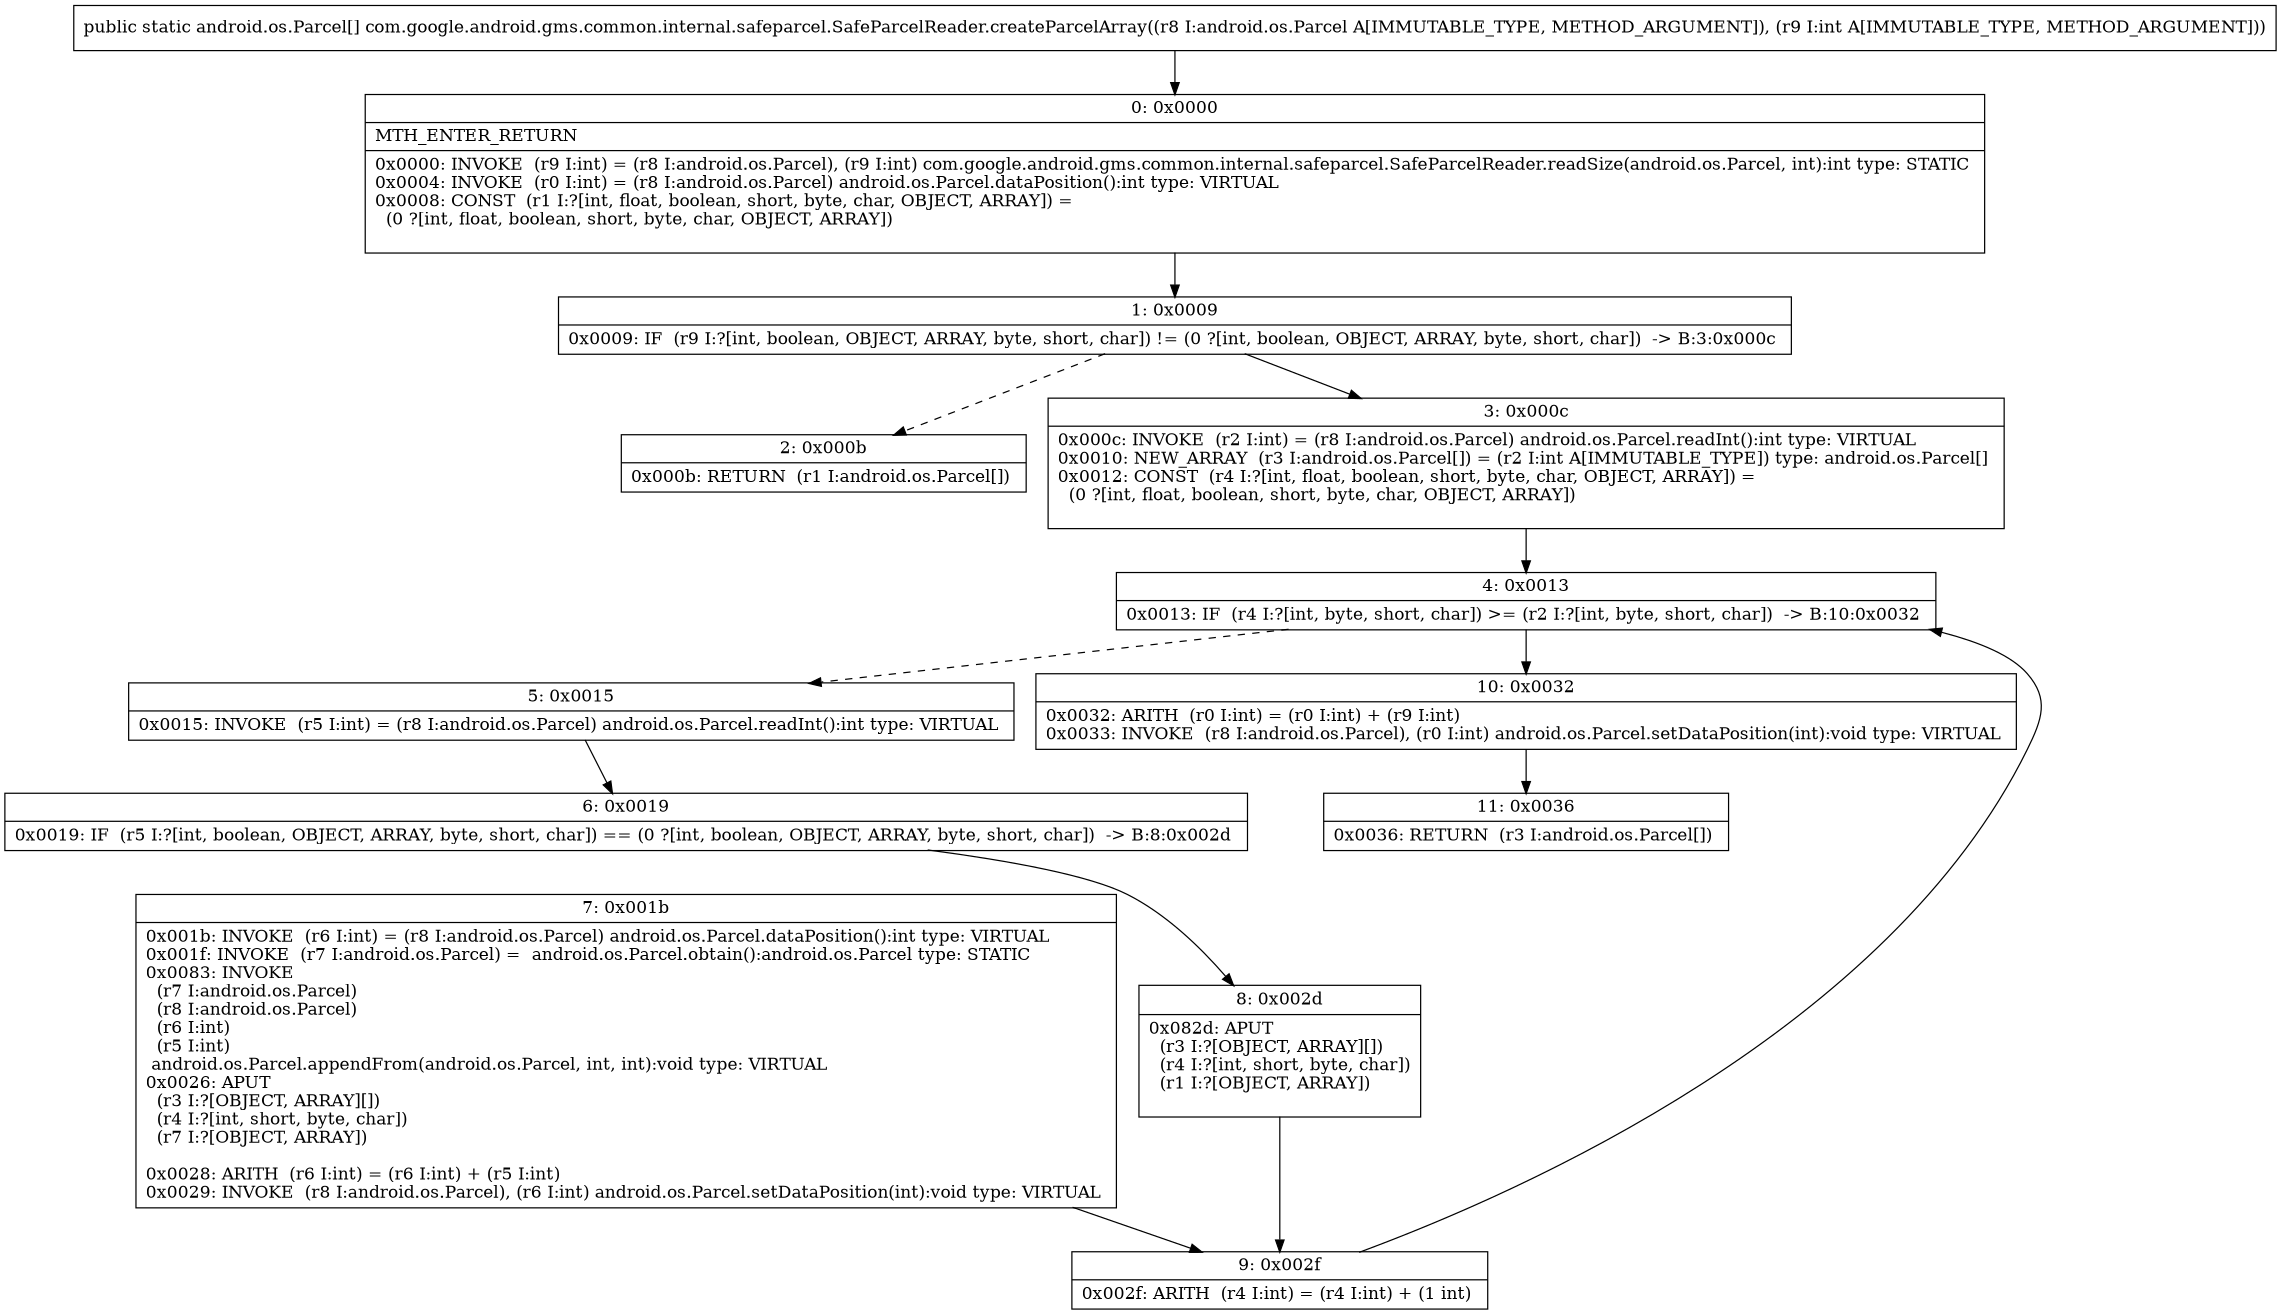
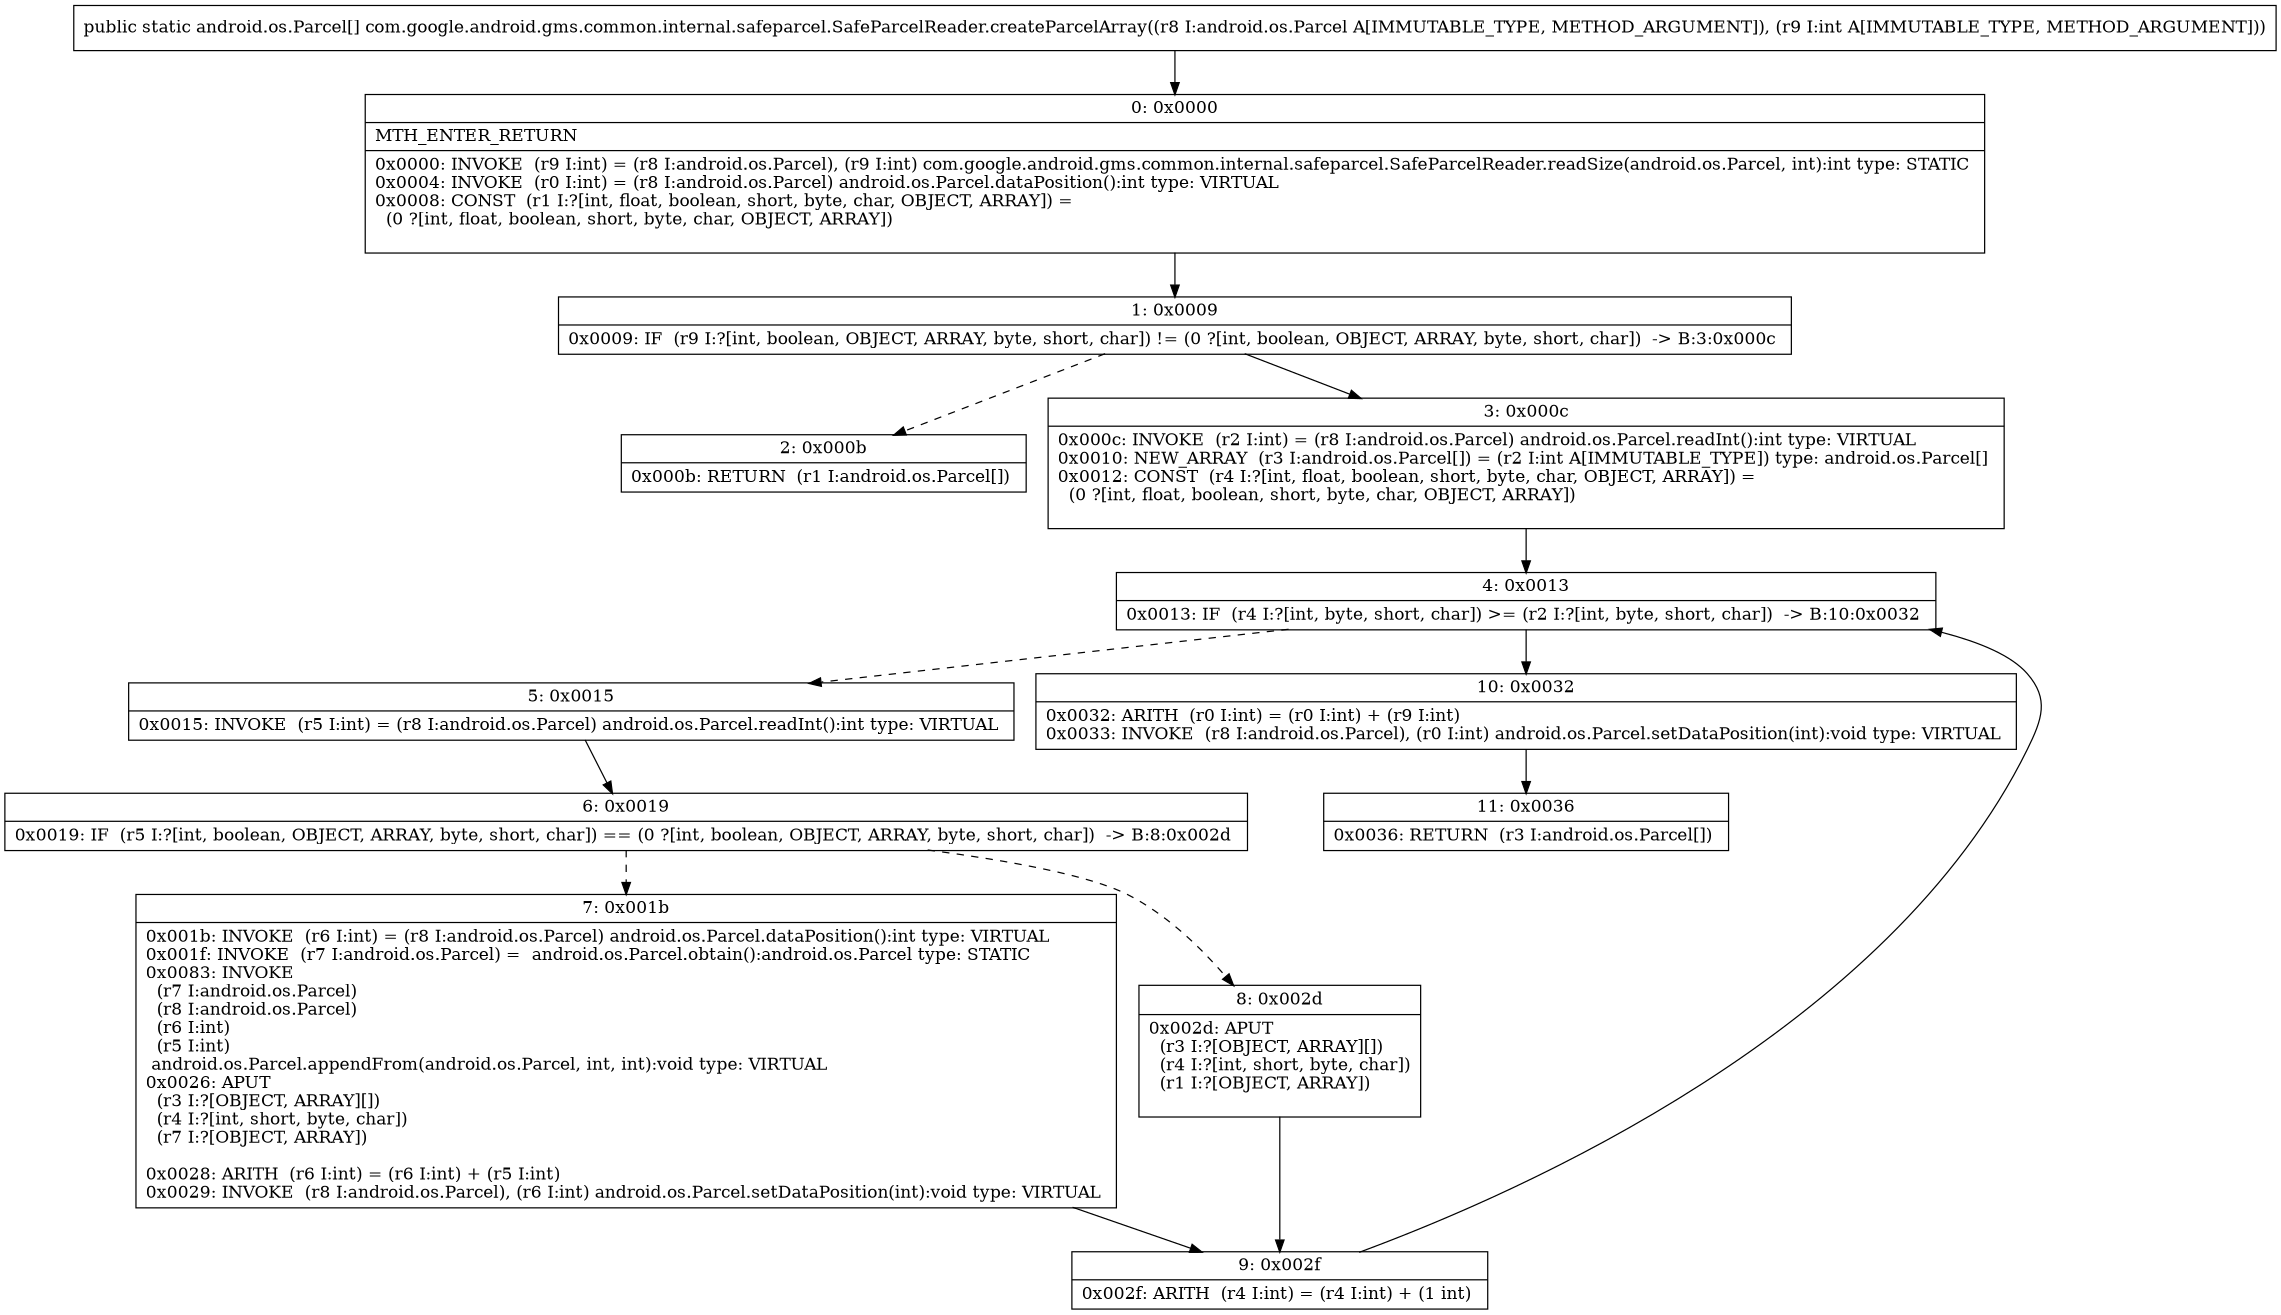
  digraph {
    node [shape=record]
    n1 [label="{0\:\ 0x0000|MTH_ENTER_RETURN\l|0x0000: INVOKE  (r9 I:int) = (r8 I:android.os.Parcel), (r9 I:int) com.google.android.gms.common.internal.safeparcel.SafeParcelReader.readSize(android.os.Parcel, int):int type: STATIC \l0x0004: INVOKE  (r0 I:int) = (r8 I:android.os.Parcel) android.os.Parcel.dataPosition():int type: VIRTUAL \l0x0008: CONST  (r1 I:?[int, float, boolean, short, byte, char, OBJECT, ARRAY]) = \l  (0 ?[int, float, boolean, short, byte, char, OBJECT, ARRAY])\l \l}"]
    n2 [label="{1\:\ 0x0009|0x0009: IF  (r9 I:?[int, boolean, OBJECT, ARRAY, byte, short, char]) != (0 ?[int, boolean, OBJECT, ARRAY, byte, short, char])  \-\> B:3:0x000c \l}"]
    n3 [label="{2\:\ 0x000b|0x000b: RETURN  (r1 I:android.os.Parcel[]) \l}"]
    n4 [label="{3\:\ 0x000c|0x000c: INVOKE  (r2 I:int) = (r8 I:android.os.Parcel) android.os.Parcel.readInt():int type: VIRTUAL \l0x0010: NEW_ARRAY  (r3 I:android.os.Parcel[]) = (r2 I:int A[IMMUTABLE_TYPE]) type: android.os.Parcel[] \l0x0012: CONST  (r4 I:?[int, float, boolean, short, byte, char, OBJECT, ARRAY]) = \l  (0 ?[int, float, boolean, short, byte, char, OBJECT, ARRAY])\l \l}"]
    n5 [label="{4\:\ 0x0013|0x0013: IF  (r4 I:?[int, byte, short, char]) \>= (r2 I:?[int, byte, short, char])  \-\> B:10:0x0032 \l}"]
    n6 [label="{5\:\ 0x0015|0x0015: INVOKE  (r5 I:int) = (r8 I:android.os.Parcel) android.os.Parcel.readInt():int type: VIRTUAL \l}"]
    n7 [label="{10\:\ 0x0032|0x0032: ARITH  (r0 I:int) = (r0 I:int) + (r9 I:int) \l0x0033: INVOKE  (r8 I:android.os.Parcel), (r0 I:int) android.os.Parcel.setDataPosition(int):void type: VIRTUAL \l}"]
    n8 [label="{6\:\ 0x0019|0x0019: IF  (r5 I:?[int, boolean, OBJECT, ARRAY, byte, short, char]) == (0 ?[int, boolean, OBJECT, ARRAY, byte, short, char])  \-\> B:8:0x002d \l}"]
    n9 [label="{11\:\ 0x0036|0x0036: RETURN  (r3 I:android.os.Parcel[]) \l}"]
    n10 [label="{7\:\ 0x001b|0x001b: INVOKE  (r6 I:int) = (r8 I:android.os.Parcel) android.os.Parcel.dataPosition():int type: VIRTUAL \l0x001f: INVOKE  (r7 I:android.os.Parcel) =  android.os.Parcel.obtain():android.os.Parcel type: STATIC \l0x0083: INVOKE  \l  (r7 I:android.os.Parcel)\l  (r8 I:android.os.Parcel)\l  (r6 I:int)\l  (r5 I:int)\l android.os.Parcel.appendFrom(android.os.Parcel, int, int):void type: VIRTUAL \l0x0026: APUT  \l  (r3 I:?[OBJECT, ARRAY][])\l  (r4 I:?[int, short, byte, char])\l  (r7 I:?[OBJECT, ARRAY])\l \l0x0028: ARITH  (r6 I:int) = (r6 I:int) + (r5 I:int) \l0x0029: INVOKE  (r8 I:android.os.Parcel), (r6 I:int) android.os.Parcel.setDataPosition(int):void type: VIRTUAL \l}"]
-   n11 [label="{8\:\ 0x002d|0x082d: APUT  \l  (r3 I:?[OBJECT, ARRAY][])\l  (r4 I:?[int, short, byte, char])\l  (r1 I:?[OBJECT, ARRAY])\l \l}"]
+   n11 [label="{8\:\ 0x002d|0x002d: APUT  \l  (r3 I:?[OBJECT, ARRAY][])\l  (r4 I:?[int, short, byte, char])\l  (r1 I:?[OBJECT, ARRAY])\l \l}"]
    n12 [label="{9\:\ 0x002f|0x002f: ARITH  (r4 I:int) = (r4 I:int) + (1 int) \l}"]
    n13 [label="{public static android.os.Parcel[] com.google.android.gms.common.internal.safeparcel.SafeParcelReader.createParcelArray((r8 I:android.os.Parcel A[IMMUTABLE_TYPE, METHOD_ARGUMENT]), (r9 I:int A[IMMUTABLE_TYPE, METHOD_ARGUMENT])) }"]
    n1 -> n2
    n2 -> n3 [style=dashed]
    n2 -> n4
    n4 -> n5
    n5 -> n6 [style=dashed]
    n5 -> n7
    n6 -> n8
    n7 -> n9
-   n8 -> n11
+   n8 -> n10 [style=dashed]
+   n8 -> n11 [style=dashed]
    n10 -> n12
    n11 -> n12
    n12 -> n5
    n13 -> n1
  }
